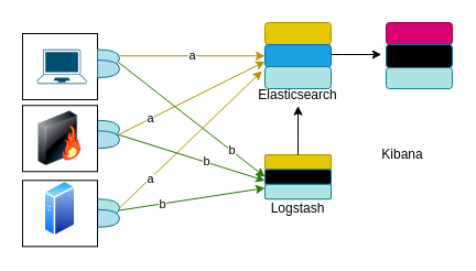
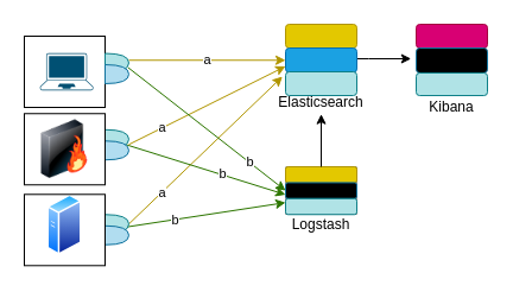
  <mxCell id="0" />
  <mxCell id="1" parent="0" />
  <mxCell id="2" value="" style="rounded=0;whiteSpace=wrap;html=1;fillColor=none;" vertex="1" parent="1"><mxGeometry x="20" y="30" width="68" height="60" as="geometry" /></mxCell>
  <mxCell id="3" value="" style="points=[[0.13,0.02,0],[0.5,0,0],[0.87,0.02,0],[0.885,0.4,0],[0.985,0.985,0],[0.5,1,0],[0.015,0.985,0],[0.115,0.4,0]];verticalLabelPosition=bottom;sketch=0;html=1;verticalAlign=top;aspect=fixed;align=center;pointerEvents=1;shape=mxgraph.cisco19.laptop;fillColor=#005073;strokeColor=none;" vertex="1" parent="1"><mxGeometry x="33.21" y="44.33" width="44.79" height="31.35" as="geometry" /></mxCell>
  <mxCell id="4" value="" style="image;html=1;image=img/lib/clip_art/networking/Firewall-page1_128x128.png" vertex="1" parent="1"><mxGeometry x="30" y="100.5" width="48" height="49.5" as="geometry" /></mxCell>
  <mxCell id="5" value="" style="image;aspect=fixed;perimeter=ellipsePerimeter;html=1;align=center;shadow=0;dashed=0;spacingTop=3;image=img/lib/active_directory/generic_server.svg;" vertex="1" parent="1"><mxGeometry x="39.54" y="163.29" width="28.93" height="51.66" as="geometry" /></mxCell>
  <mxCell id="6" style="rounded=0;orthogonalLoop=1;jettySize=auto;html=1;entryX=0;entryY=0.25;entryDx=0;entryDy=0;exitX=0.7;exitY=0.1;exitDx=0;exitDy=0;exitPerimeter=0;fillColor=#60a917;strokeColor=#2D7600;" edge="1" parent="1" source="11" target="27"><mxGeometry relative="1" as="geometry" /></mxCell>
  <mxCell id="7" value="b" style="edgeLabel;html=1;align=center;verticalAlign=middle;resizable=0;points=[];" vertex="1" connectable="0" parent="6"><mxGeometry x="-0.349" relative="1" as="geometry"><mxPoint as="offset" /></mxGeometry></mxCell>
  <mxCell id="8" style="rounded=0;orthogonalLoop=1;jettySize=auto;html=1;entryX=-0.044;entryY=0.2;entryDx=0;entryDy=0;fillColor=#e3c800;strokeColor=#B09500;exitX=1;exitY=0.5;exitDx=0;exitDy=0;exitPerimeter=0;entryPerimeter=0;" edge="1" parent="1" source="10" target="36"><mxGeometry relative="1" as="geometry" /></mxCell>
  <mxCell id="9" value="a" style="edgeLabel;html=1;align=center;verticalAlign=middle;resizable=0;points=[];" vertex="1" connectable="0" parent="8"><mxGeometry x="-0.576" relative="1" as="geometry"><mxPoint as="offset" /></mxGeometry></mxCell>
  <mxCell id="10" value="" style="shape=or;whiteSpace=wrap;html=1;fillColor=#b0e3e6;strokeColor=#0e8088;" vertex="1" parent="1"><mxGeometry x="88" y="180.25" width="20" height="16" as="geometry" /></mxCell>
  <mxCell id="11" value="" style="shape=or;whiteSpace=wrap;html=1;fillColor=#b1ddf0;strokeColor=#10739e;" vertex="1" parent="1"><mxGeometry x="88" y="189.75" width="20" height="16" as="geometry" /></mxCell>
  <mxCell id="12" value="Elasticsearch" style="text;html=1;strokeColor=none;fillColor=none;align=center;verticalAlign=middle;whiteSpace=wrap;rounded=0;" vertex="1" parent="1"><mxGeometry x="240" y="75.68" width="60" height="20" as="geometry" /></mxCell>
  <mxCell id="13" value="" style="shape=or;whiteSpace=wrap;html=1;fillColor=#b0e3e6;strokeColor=#0e8088;" vertex="1" parent="1"><mxGeometry x="88" y="108.75" width="20" height="16" as="geometry" /></mxCell>
  <mxCell id="14" style="rounded=0;orthogonalLoop=1;jettySize=auto;html=1;entryX=0;entryY=0.75;entryDx=0;entryDy=0;exitX=0.914;exitY=0.208;exitDx=0;exitDy=0;exitPerimeter=0;fillColor=#60a917;strokeColor=#2D7600;" edge="1" parent="1" source="18" target="26"><mxGeometry relative="1" as="geometry" /></mxCell>
  <mxCell id="15" value="b" style="edgeLabel;html=1;align=center;verticalAlign=middle;resizable=0;points=[];" vertex="1" connectable="0" parent="14"><mxGeometry x="0.193" y="1" relative="1" as="geometry"><mxPoint as="offset" /></mxGeometry></mxCell>
  <mxCell id="16" style="rounded=0;orthogonalLoop=1;jettySize=auto;html=1;entryX=0;entryY=0.75;entryDx=0;entryDy=0;fillColor=#e3c800;strokeColor=#B09500;" edge="1" parent="1" source="18" target="35"><mxGeometry relative="1" as="geometry" /></mxCell>
  <mxCell id="17" value="a" style="edgeLabel;html=1;align=center;verticalAlign=middle;resizable=0;points=[];" vertex="1" connectable="0" parent="16"><mxGeometry x="-0.586" y="1" relative="1" as="geometry"><mxPoint as="offset" /></mxGeometry></mxCell>
  <mxCell id="18" value="" style="shape=or;whiteSpace=wrap;html=1;fillColor=#b1ddf0;strokeColor=#10739e;" vertex="1" parent="1"><mxGeometry x="88" y="118.25" width="20" height="16" as="geometry" /></mxCell>
  <mxCell id="19" value="a" style="edgeStyle=orthogonalEdgeStyle;rounded=0;orthogonalLoop=1;jettySize=auto;html=1;entryX=0;entryY=0.5;entryDx=0;entryDy=0;fillColor=#e3c800;strokeColor=#B09500;" edge="1" parent="1" source="20" target="35"><mxGeometry relative="1" as="geometry"><mxPoint x="230" y="52.5" as="targetPoint" /><Array as="points"><mxPoint x="240" y="50" /></Array></mxGeometry></mxCell>
  <mxCell id="20" value="" style="shape=or;whiteSpace=wrap;html=1;fillColor=#b0e3e6;strokeColor=#0e8088;" vertex="1" parent="1"><mxGeometry x="88.01" y="44.5" width="20" height="16" as="geometry" /></mxCell>
  <mxCell id="21" style="rounded=0;orthogonalLoop=1;jettySize=auto;html=1;entryX=0;entryY=0.5;entryDx=0;entryDy=0;exitX=0.971;exitY=0.152;exitDx=0;exitDy=0;exitPerimeter=0;fillColor=#60a917;strokeColor=#2D7600;" edge="1" parent="1" source="23" target="26"><mxGeometry relative="1" as="geometry" /></mxCell>
  <mxCell id="22" value="b" style="edgeLabel;html=1;align=center;verticalAlign=middle;resizable=0;points=[];" vertex="1" connectable="0" parent="21"><mxGeometry x="0.529" relative="1" as="geometry"><mxPoint as="offset" /></mxGeometry></mxCell>
  <mxCell id="23" value="" style="shape=or;whiteSpace=wrap;html=1;fillColor=#b1ddf0;strokeColor=#10739e;" vertex="1" parent="1"><mxGeometry x="88.01" y="54" width="20" height="16" as="geometry" /></mxCell>
  <mxCell id="24" value="" style="group;fillColor=#383838;" vertex="1" connectable="0" parent="1"><mxGeometry x="240" y="140" width="60" height="40.25" as="geometry" /></mxCell>
  <mxCell id="25" value="" style="rounded=1;whiteSpace=wrap;html=1;fillColor=#e3c800;fontColor=#000000;strokeColor=#B09500;" vertex="1" parent="24"><mxGeometry width="60" height="13.417" as="geometry" /></mxCell>
  <mxCell id="26" value="" style="rounded=1;whiteSpace=wrap;html=1;fillColor=#000000;strokeColor=#10739e;" vertex="1" parent="24"><mxGeometry y="13.417" width="60" height="13.417" as="geometry" /></mxCell>
  <mxCell id="27" value="" style="rounded=1;whiteSpace=wrap;html=1;fillColor=#b0e3e6;strokeColor=#0e8088;" vertex="1" parent="24"><mxGeometry y="26.833" width="60" height="13.417" as="geometry" /></mxCell>
  <mxCell id="28" value="Logstash" style="text;html=1;strokeColor=none;fillColor=none;align=center;verticalAlign=middle;whiteSpace=wrap;rounded=0;" vertex="1" parent="1"><mxGeometry x="240" y="178.25" width="60" height="21.75" as="geometry" /></mxCell>
- <mxCell id="29" value="Kibana" style="text;html=1;strokeColor=none;fillColor=none;align=center;verticalAlign=middle;whiteSpace=wrap;rounded=0;" vertex="1" parent="1"><mxGeometry x="335" y="130" width="60" height="20" as="geometry" /></mxCell>
+ <mxCell id="29" value="Kibana" style="text;html=1;strokeColor=none;fillColor=none;align=center;verticalAlign=middle;whiteSpace=wrap;rounded=0;" vertex="1" parent="1"><mxGeometry x="350" y="80" width="60" height="20" as="geometry" /></mxCell>
  <mxCell id="30" value="" style="rounded=1;whiteSpace=wrap;html=1;fillColor=#d80073;fontColor=#ffffff;strokeColor=#A50040;" vertex="1" parent="1"><mxGeometry x="350" y="20" width="60" height="20" as="geometry" /></mxCell>
  <mxCell id="31" value="" style="rounded=1;whiteSpace=wrap;html=1;fillColor=#000000;strokeColor=#10739e;" vertex="1" parent="1"><mxGeometry x="350" y="40" width="60" height="21" as="geometry" /></mxCell>
  <mxCell id="32" value="" style="rounded=1;whiteSpace=wrap;html=1;fillColor=#b0e3e6;strokeColor=#0e8088;" vertex="1" parent="1"><mxGeometry x="350" y="61" width="60" height="19" as="geometry" /></mxCell>
  <mxCell id="33" value="" style="rounded=1;whiteSpace=wrap;html=1;fillColor=#e3c800;fontColor=#000000;strokeColor=#B09500;" vertex="1" parent="1"><mxGeometry x="240" y="20" width="60" height="20" as="geometry" /></mxCell>
  <mxCell id="34" style="edgeStyle=orthogonalEdgeStyle;rounded=0;orthogonalLoop=1;jettySize=auto;html=1;entryX=-0.071;entryY=0.429;entryDx=0;entryDy=0;entryPerimeter=0;" edge="1" parent="1" source="35" target="31"><mxGeometry relative="1" as="geometry"><Array as="points"><mxPoint x="310" y="49" /><mxPoint x="310" y="49" /></Array></mxGeometry></mxCell>
  <mxCell id="35" value="" style="rounded=1;whiteSpace=wrap;html=1;fillColor=#1ba1e2;strokeColor=#006EAF;fontColor=#ffffff;" vertex="1" parent="1"><mxGeometry x="240" y="40" width="60" height="20.5" as="geometry" /></mxCell>
  <mxCell id="36" value="" style="rounded=1;whiteSpace=wrap;html=1;fillColor=#b0e3e6;strokeColor=#0e8088;" vertex="1" parent="1"><mxGeometry x="240" y="60" width="60" height="20" as="geometry" /></mxCell>
  <mxCell id="37" style="edgeStyle=orthogonalEdgeStyle;rounded=0;orthogonalLoop=1;jettySize=auto;html=1;" edge="1" parent="1" source="25" target="12"><mxGeometry relative="1" as="geometry" /></mxCell>
  <mxCell id="38" value="" style="rounded=0;whiteSpace=wrap;html=1;fillColor=none;" vertex="1" parent="1"><mxGeometry x="20" y="95.25" width="68" height="60" as="geometry" /></mxCell>
  <mxCell id="39" value="" style="rounded=0;whiteSpace=wrap;html=1;fillColor=none;" vertex="1" parent="1"><mxGeometry x="20" y="163.29" width="68" height="60" as="geometry" /></mxCell>
